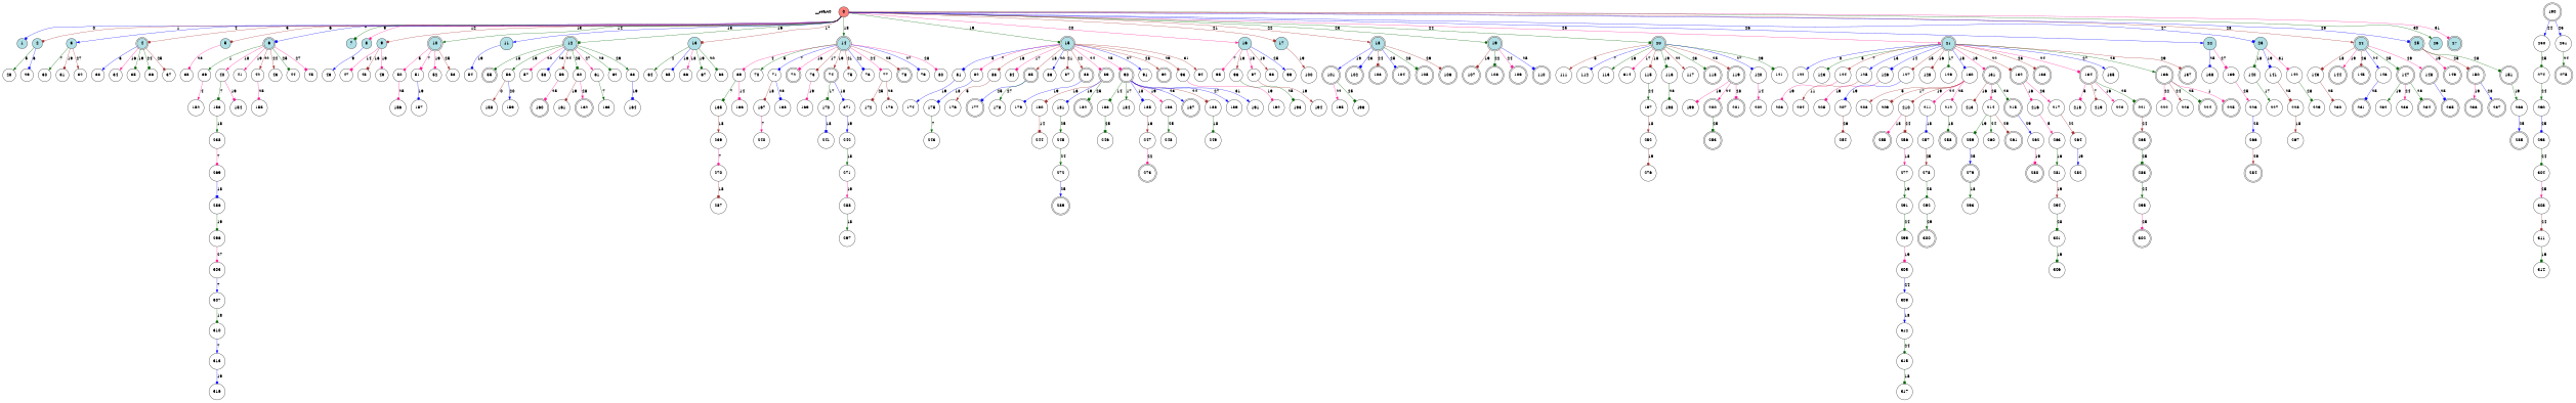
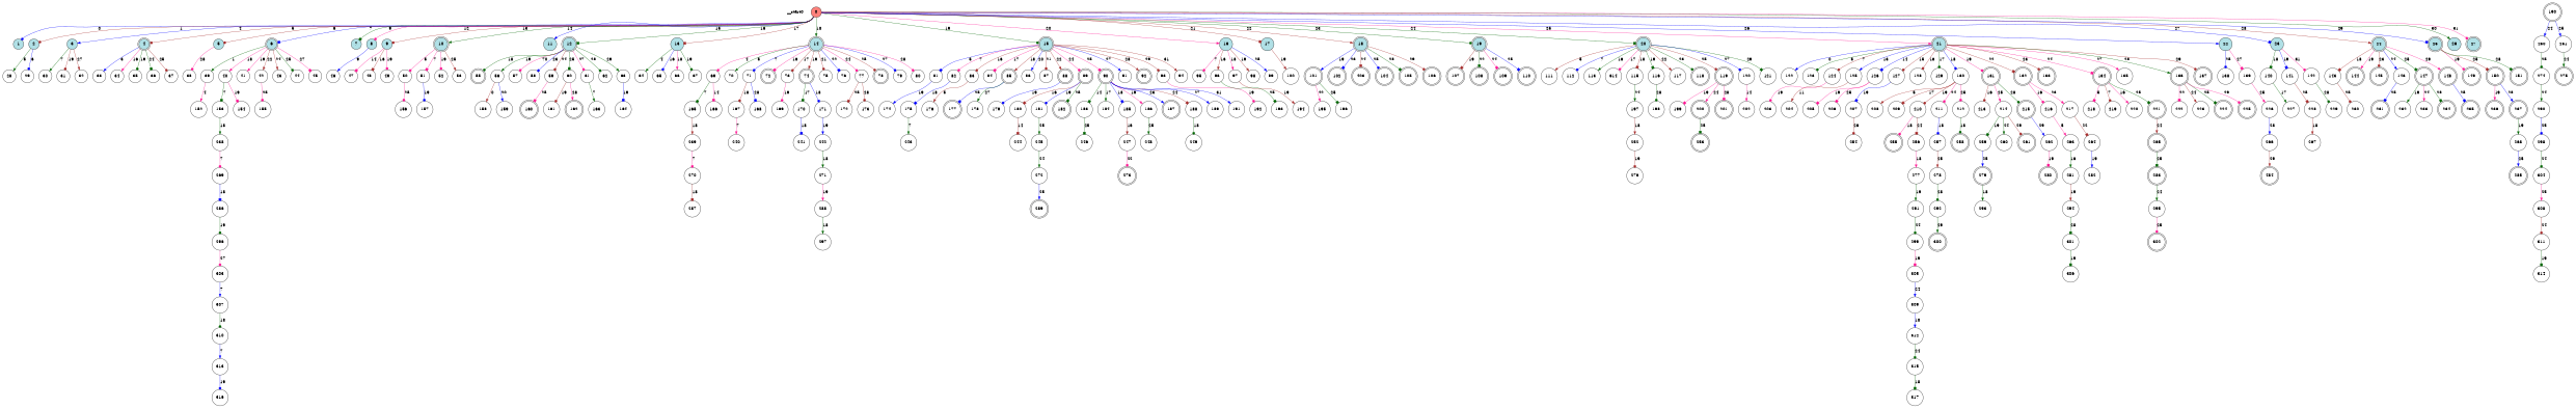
  digraph {
    fontname="DejaVu Serif"
    rankdir=TB
    node [fontname="DejaVu Serif" shape=circle color=black fillcolor=white style=filled]
    edge [arrowhead=normal color=darkgreen fontname="DejaVu Serif"]
    __start0 [shape=none color="" fillcolor="" style=""]
    n2 [fillcolor="#ff817b" label=0]
    n3 [fillcolor=powderblue label=1]
    n4 [fillcolor=powderblue label=2]
    n5 [fillcolor=powderblue label=3]
    n6 [fillcolor=powderblue label=4 shape=doublecircle style="rounded,filled"]
    n7 [fillcolor=powderblue label=5]
    n8 [fillcolor=powderblue label=6 shape=doublecircle style="rounded,filled"]
    n9 [fillcolor=powderblue label=7]
    n10 [fillcolor=powderblue label=8]
    n11 [fillcolor=powderblue label=9]
    n12 [fillcolor=powderblue label=10 shape=doublecircle style="rounded,filled"]
    n13 [fillcolor=powderblue label=11]
    n14 [fillcolor=powderblue label=12 shape=doublecircle style="rounded,filled"]
    n15 [fillcolor=powderblue label=13]
    n16 [fillcolor=powderblue label=14 shape=doublecircle style="rounded,filled"]
    n17 [fillcolor=powderblue label=15 shape=doublecircle style="rounded,filled"]
    n18 [fillcolor=powderblue label=16]
    n19 [fillcolor=powderblue label=17]
    n20 [fillcolor=powderblue label=18 shape=doublecircle style="rounded,filled"]
    n21 [fillcolor=powderblue label=19 shape=doublecircle style="rounded,filled"]
    n22 [fillcolor=powderblue label=20 shape=doublecircle style="rounded,filled"]
    n23 [fillcolor=powderblue label=21 shape=doublecircle style="rounded,filled"]
    n24 [fillcolor=powderblue label=22]
    n25 [fillcolor=powderblue label=23]
    n26 [fillcolor=powderblue label=24 shape=doublecircle style="rounded,filled"]
    n27 [fillcolor=powderblue label=25 shape=doublecircle style="rounded,filled"]
    n28 [fillcolor=powderblue label=26]
    n29 [fillcolor=powderblue label=27 shape=doublecircle style="rounded,filled"]
    n30 [label=28]
    n31 [label=29]
    n32 [label=30]
    n33 [label=31]
    n34 [label=32]
    n35 [label=33]
    n36 [label=34]
    n37 [label=35]
    n38 [label=36]
    n39 [label=37]
    n40 [label=38]
    n41 [label=39]
    n42 [label=40]
    n43 [label=41]
    n44 [label=42]
    n45 [label=43]
    n46 [label=44]
    n47 [label=45]
    n48 [label=46]
    n49 [label=47]
    n50 [label=48]
    n51 [label=49]
    n52 [label=50]
    n53 [label=51]
    n54 [label=52]
    n55 [label=53]
-   n56 [label=54]
    n57 [label=55 shape=doublecircle style="rounded,filled"]
    n58 [label=56]
    n59 [label=57]
    n60 [label=58]
    n61 [label=59]
    n62 [label=60]
    n63 [label=61]
    n64 [label=62]
    n65 [label=63]
    n66 [label=64]
    n67 [label=65]
    n68 [label=66]
    n69 [label=67]
-   n70 [label=68]
    n71 [label=69]
    n72 [label=70]
    n73 [label=71]
    n74 [label=72 shape=doublecircle style="rounded,filled"]
    n75 [label=73]
    n76 [label=74 shape=doublecircle style="rounded,filled"]
    n77 [label=75]
    n78 [label=76]
    n79 [label=77]
    n80 [label=78 shape=doublecircle style="rounded,filled"]
    n81 [label=79]
    n82 [label=80]
    n83 [label=81]
    n84 [label=82]
    n85 [label=83]
    n86 [label=84]
    n87 [label=85 shape=doublecircle style="rounded,filled"]
    n88 [label=86]
    n89 [label=87]
    n90 [label=88 shape=doublecircle style="rounded,filled"]
    n91 [label=89 shape=doublecircle style="rounded,filled"]
    n92 [label=90 shape=doublecircle style="rounded,filled"]
    n93 [label=91]
    n94 [label=92 shape=doublecircle style="rounded,filled"]
    n95 [label=93]
    n96 [label=94]
    n97 [label=95]
    n98 [label=96]
    n99 [label=97]
    n100 [label=98]
    n101 [label=99]
    n102 [label=100]
    n103 [label=101 shape=doublecircle style="rounded,filled"]
    n104 [label=102 shape=doublecircle style="rounded,filled"]
-   n105 [label=103 shape=doublecircle style="rounded,filled"]
+   n105 [label=403 shape=doublecircle style="rounded,filled"]
    n106 [label=104 shape=doublecircle style="rounded,filled"]
    n107 [label=105 shape=doublecircle style="rounded,filled"]
    n108 [label=106 shape=doublecircle style="rounded,filled"]
    n109 [label=107 shape=doublecircle style="rounded,filled"]
    n110 [label=108 shape=doublecircle style="rounded,filled"]
    n111 [label=109 shape=doublecircle style="rounded,filled"]
    n112 [label=110 shape=doublecircle style="rounded,filled"]
    n113 [label=111]
    n114 [label=112]
    n115 [label=113]
    n116 [label=614]
    n117 [label=115]
    n118 [label=116]
    n119 [label=117]
    n120 [label=118 shape=doublecircle style="rounded,filled"]
    n121 [label=119 shape=doublecircle style="rounded,filled"]
    n122 [label=120]
    n123 [label=121]
    n124 [label=122]
    n125 [label=123]
    n126 [label=124]
    n127 [label=125]
    n128 [label=126]
    n129 [label=127]
    n130 [label=128]
    n131 [label=129]
    n132 [label=130]
    n133 [label=131 shape=doublecircle style="rounded,filled"]
    n134 [label=132 shape=doublecircle style="rounded,filled"]
    n135 [label=133 shape=doublecircle style="rounded,filled"]
    n136 [label=134 shape=doublecircle style="rounded,filled"]
    n137 [label=135]
    n138 [label=136 shape=doublecircle style="rounded,filled"]
    n139 [label=137 shape=doublecircle style="rounded,filled"]
    n140 [label=138]
    n141 [label=139]
    n142 [label=140]
    n143 [label=141]
    n144 [label=142]
    n145 [label=143]
    n146 [label=144 shape=doublecircle style="rounded,filled"]
    n147 [label=145 shape=doublecircle style="rounded,filled"]
    n148 [label=146]
    n149 [label=147 shape=doublecircle style="rounded,filled"]
    n150 [label=148 shape=doublecircle style="rounded,filled"]
    n151 [label=149 shape=doublecircle style="rounded,filled"]
    n152 [label=150 shape=doublecircle style="rounded,filled"]
    n153 [label=151 shape=doublecircle style="rounded,filled"]
    n154 [label=152]
    n155 [label=153]
    n156 [label=154]
    n157 [label=155]
    n158 [label=156]
    n159 [label=157]
    n160 [label=158]
    n161 [label=159]
    n162 [label=160 shape=doublecircle style="rounded,filled"]
    n163 [label=161]
    n164 [label=162 shape=doublecircle style="rounded,filled"]
    n165 [label=163]
    n166 [label=164]
    n167 [label=165]
    n168 [label=166]
    n169 [label=167]
    n170 [label=168]
    n171 [label=169]
    n172 [label=170]
-   n173 [label=371]
+   n173 [label=171]
    n174 [label=172]
    n175 [label=173]
    n176 [label=174]
    n177 [label=175]
    n178 [label=176]
    n179 [label=177 shape=doublecircle style="rounded,filled"]
    n180 [label=178]
    n181 [label=179]
    n182 [label=180]
    n183 [label=181]
    n184 [label=182 shape=doublecircle style="rounded,filled"]
    n185 [label=183]
    n186 [label=184]
    n187 [label=185]
    n188 [label=186]
    n189 [label=187 shape=doublecircle style="rounded,filled"]
    n190 [label=188]
    n191 [label=189]
    n192 [label=191]
    n193 [label=192]
    n194 [label=193]
    n195 [label=194]
    n196 [label=195]
    n197 [label=196]
    n198 [label=197]
    n199 [label=198]
    n200 [label=199]
    n201 [label=200 shape=doublecircle style="rounded,filled"]
    n202 [label=201 shape=doublecircle style="rounded,filled"]
    n203 [label=202]
    n204 [label=203]
    n205 [label=204]
    n206 [label=205]
+   n207 [label=206]
    n208 [label=207]
    n209 [label=208]
    n210 [label=209]
    n211 [label=210]
    n212 [label=211]
    n213 [label=212]
    n214 [label=213]
    n215 [label=214]
    n216 [label=215 shape=doublecircle style="rounded,filled"]
    n217 [label=216]
    n218 [label=217]
    n219 [label=218]
    n220 [label=219]
    n221 [label=220]
    n222 [label=221 shape=doublecircle style="rounded,filled"]
    n223 [label=222]
    n224 [label=223]
    n225 [label=224 shape=doublecircle style="rounded,filled"]
    n226 [label=225 shape=doublecircle style="rounded,filled"]
    n227 [label=226]
    n228 [label=227]
    n229 [label=228]
    n230 [label=229]
    n231 [label=230]
    n232 [label=231 shape=doublecircle style="rounded,filled"]
    n233 [label=232]
    n234 [label=233]
    n235 [label=234 shape=doublecircle style="rounded,filled"]
    n236 [label=235 shape=doublecircle style="rounded,filled"]
    n237 [label=236 shape=doublecircle style="rounded,filled"]
    n238 [label=237 shape=doublecircle style="rounded,filled"]
    n239 [label=238]
    n240 [label=239]
    n241 [label=240]
    n242 [label=241]
    n243 [label=242]
    n244 [label=243]
    n245 [label=244]
    n246 [label=245]
    n247 [label=246]
    n248 [label=247]
    n249 [label=248]
    n250 [label=249]
    n251 [label=190 shape=doublecircle style="rounded,filled"]
    n252 [label=250]
    n253 [label=251]
    n254 [label=252]
    n255 [label=253 shape=doublecircle style="rounded,filled"]
    n256 [label=254]
    n257 [label=255 shape=doublecircle style="rounded,filled"]
    n258 [label=256]
    n259 [label=257]
    n260 [label=258 shape=doublecircle style="rounded,filled"]
    n261 [label=259]
    n262 [label=260]
    n263 [label=261 shape=doublecircle style="rounded,filled"]
    n264 [label=262]
    n265 [label=263]
    n266 [label=264]
    n267 [label=265 shape=doublecircle style="rounded,filled"]
    n268 [label=266]
    n269 [label=267]
    n270 [label=268]
    n271 [label=269]
    n272 [label=270]
    n273 [label=271]
    n274 [label=272]
    n275 [label=273 shape=doublecircle style="rounded,filled"]
    n276 [label=274]
    n277 [label=275 shape=doublecircle style="rounded,filled"]
    n278 [label=276]
    n279 [label=277]
    n280 [label=278]
    n281 [label=279 shape=doublecircle style="rounded,filled"]
    n282 [label=280 shape=doublecircle style="rounded,filled"]
    n283 [label=281]
    n284 [label=282]
    n285 [label=283 shape=doublecircle style="rounded,filled"]
-   n286 [label=284 shape=doublecircle style="rounded,filled"]
+   n286 [label=484 shape=doublecircle style="rounded,filled"]
    n287 [label=285 shape=doublecircle style="rounded,filled"]
    n288 [label=286]
    n289 [label=287]
    n290 [label=288]
    n291 [label=289 shape=doublecircle style="rounded,filled"]
    n292 [label=290]
    n293 [label=291]
    n294 [label=292]
    n295 [label=293]
    n296 [label=294]
    n297 [label=295]
    n298 [label=296]
    n299 [label=297]
    n300 [label=298]
    n301 [label=299]
    n302 [label=300 shape=doublecircle style="rounded,filled"]
    n303 [label=301]
    n304 [label=302 shape=doublecircle style="rounded,filled"]
    n305 [label=303]
    n306 [label=304]
    n307 [label=305]
    n308 [label=306]
    n309 [label=307]
    n310 [label=308]
    n311 [label=309]
    n312 [label=310]
    n313 [label=311]
    n314 [label=312]
    n315 [label=313]
    n316 [label=314]
    n317 [label=315]
    n318 [label=316]
    n319 [label=317]
    n2 -> n3 [arrowhead=dot color=blue label=0]
    n2 -> n4 [arrowhead=dot color=brown label=1]
    n2 -> n5 [color=blue label=4]
    n2 -> n6 [arrowhead=dot color=brown label=5]
    n2 -> n7 [arrowhead=dot color=brown label=6]
    n2 -> n8 [arrowhead=box color=blue label=7]
    n2 -> n9 [arrowhead=box label=9]
    n2 -> n10 [arrowhead=dot color=deeppink label=12]
    n2 -> n11 [arrowhead=dot color=brown label=13]
    n2 -> n12 [label=14]
    n2 -> n13 [color=blue label=15]
    n2 -> n14 [arrowhead=box label=16]
    n2 -> n15 [arrowhead=box color=brown label=17]
    n2 -> n16 [label=18]
    n2 -> n17 [arrowhead=dot label=19]
    n2 -> n18 [color=deeppink label=20]
    n2 -> n19 [arrowhead=box color=brown label=21]
    n2 -> n20 [color=brown label=22]
    n2 -> n21 [arrowhead=dot label=23]
    n2 -> n22 [arrowhead=box label=24]
    n2 -> n23 [color=deeppink label=25]
    n2 -> n24 [color=blue label=26]
    n2 -> n25 [arrowhead=box color=blue label=27]
    n2 -> n26 [color=brown label=28]
    n2 -> n27 [arrowhead=box color=blue label=29]
    n2 -> n28 [label=30]
    n2 -> n29 [arrowhead=dot color=deeppink label=31]
    n4 -> n30 [label=5]
    n4 -> n31 [arrowhead=dot color=blue label=6]
    n5 -> n32 [label=7]
    n5 -> n33 [arrowhead=dot color=brown label=19]
    n5 -> n34 [color=brown label=27]
    n6 -> n35 [color=blue label=3]
    n6 -> n36 [color=deeppink label=16]
    n6 -> n37 [arrowhead=dot label=19]
    n6 -> n38 [arrowhead=box label=24]
    n6 -> n39 [arrowhead=dot color=brown label=25]
    n7 -> n40 [arrowhead=dot color=deeppink label=28]
    n8 -> n41 [label=1]
    n8 -> n42 [color=deeppink label=18]
    n8 -> n43 [color=deeppink label=19]
    n8 -> n44 [color=brown label=22]
    n8 -> n45 [color=brown label=24]
    n8 -> n46 [arrowhead=dot label=25]
    n8 -> n47 [arrowhead=box color=deeppink label=27]
    n10 -> n48 [color=blue label=9]
    n11 -> n49 [arrowhead=box color=deeppink label=14]
    n11 -> n50 [arrowhead=box color=brown label=16]
    n11 -> n51 [arrowhead=dot color=deeppink label=19]
    n12 -> n52 [arrowhead=dot color=deeppink label=5]
    n12 -> n53 [arrowhead=box color=deeppink label=7]
    n12 -> n54 [arrowhead=dot color=deeppink label=19]
    n12 -> n55 [color=brown label=25]
-   n13 -> n56 [arrowhead=dot color=blue label=19]
    n14 -> n57 [arrowhead=dot label=18]
    n14 -> n58 [label=19]
-   n14 -> n59 [arrowhead=dot color=deeppink label=20]
+   n14 -> n59 [arrowhead=dot color=deeppink label=70]
    n14 -> n60 [arrowhead=dot color=blue label=23]
    n14 -> n61 [arrowhead=dot color=brown label=24]
    n14 -> n62 [arrowhead=box label=25]
-   n14 -> n63 [color=deeppink label=27]
+   n14 -> n63 [arrowhead=dot color=deeppink label=27]
    n14 -> n64 [arrowhead=dot label=28]
    n14 -> n65 [label=29]
    n15 -> n66 [label=4]
    n15 -> n67 [arrowhead=dot color=blue label=16]
    n15 -> n68 [color=deeppink label=18]
    n15 -> n69 [arrowhead=dot label=19]
-   n15 -> n70 [arrowhead=dot label=20]
    n16 -> n71 [arrowhead=dot color=deeppink label=4]
    n16 -> n72 [label=5]
    n16 -> n73 [arrowhead=dot color=blue label=7]
    n16 -> n74 [arrowhead=box color=deeppink label=16]
    n16 -> n75 [arrowhead=dot color=brown label=17]
    n16 -> n76 [color=brown label=19]
    n16 -> n77 [arrowhead=dot color=brown label=21]
    n16 -> n78 [arrowhead=box color=blue label=22]
    n16 -> n79 [arrowhead=dot color=deeppink label=24]
    n16 -> n80 [arrowhead=dot color=brown label=25]
    n16 -> n81 [arrowhead=dot color=blue label=27]
    n16 -> n82 [arrowhead=dot color=deeppink label=28]
    n17 -> n83 [arrowhead=box color=blue label=5]
    n17 -> n84 [arrowhead=dot color=deeppink label=7]
    n17 -> n85 [arrowhead=dot color=brown label=16]
    n17 -> n86 [arrowhead=box color=deeppink label=17]
    n17 -> n87 [color=brown label=18]
    n17 -> n88 [color=blue label=20]
    n17 -> n89 [arrowhead=dot color=brown label=21]
    n17 -> n90 [color=brown label=22]
    n17 -> n91 [arrowhead=dot color=deeppink label=24]
    n17 -> n92 [arrowhead=box color=deeppink label=25]
    n17 -> n93 [color=blue label=27]
    n17 -> n94 [color=brown label=28]
    n17 -> n95 [arrowhead=dot color=brown label=29]
    n17 -> n96 [color=brown label=31]
    n18 -> n97 [arrowhead=dot color=deeppink label=7]
    n18 -> n98 [color=brown label=16]
    n18 -> n99 [color=deeppink label=18]
    n18 -> n100 [color=brown label=19]
    n18 -> n101 [color=blue label=25]
    n19 -> n102 [color=brown label=19]
    n20 -> n103 [color=blue label=19]
    n20 -> n104 [arrowhead=box color=blue label=23]
    n20 -> n105 [arrowhead=box color=brown label=24]
    n20 -> n106 [arrowhead=dot color=blue label=25]
    n20 -> n107 [arrowhead=box label=28]
    n20 -> n108 [arrowhead=dot color=brown label=29]
    n21 -> n109 [arrowhead=box color=brown label=19]
    n21 -> n110 [arrowhead=box label=22]
    n21 -> n111 [arrowhead=box color=deeppink label=24]
    n21 -> n112 [arrowhead=box color=blue label=25]
    n22 -> n113 [color=brown label=5]
    n22 -> n114 [arrowhead=dot color=blue label=7]
    n22 -> n115 [label=16]
    n22 -> n116 [arrowhead=dot color=deeppink label=17]
    n22 -> n117 [arrowhead=box color=brown label=18]
    n22 -> n118 [arrowhead=box label=19]
    n22 -> n119 [color=brown label=22]
    n22 -> n120 [arrowhead=dot label=23]
    n22 -> n121 [arrowhead=dot color=brown label=25]
    n22 -> n122 [arrowhead=dot color=blue label=27]
    n22 -> n123 [arrowhead=box label=29]
    n23 -> n124 [color=blue label=0]
    n23 -> n125 [arrowhead=dot label=5]
    n23 -> n126 [arrowhead=dot color=brown label=7]
    n23 -> n127 [color=blue label=13]
    n23 -> n128 [arrowhead=box color=blue label=14]
    n23 -> n129 [arrowhead=dot color=brown label=15]
    n23 -> n130 [arrowhead=dot color=brown label=16]
    n23 -> n131 [arrowhead=dot label=17]
    n23 -> n132 [arrowhead=dot color=blue label=18]
    n23 -> n133 [arrowhead=dot color=deeppink label=19]
    n23 -> n134 [arrowhead=box color=brown label=22]
    n23 -> n135 [arrowhead=dot color=brown label=23]
    n23 -> n136 [arrowhead=box color=deeppink label=24]
-   n23 -> n137 [color=blue label=27]
+   n23 -> n137 [color=deeppink label=27]
    n23 -> n138 [label=28]
    n23 -> n139 [arrowhead=dot color=brown label=29]
    n24 -> n140 [arrowhead=dot color=blue label=25]
    n24 -> n141 [arrowhead=box color=deeppink label=27]
    n25 -> n142 [arrowhead=box label=18]
    n25 -> n143 [arrowhead=box color=blue label=19]
    n25 -> n144 [arrowhead=dot color=deeppink label=31]
    n26 -> n145 [arrowhead=box color=brown label=18]
    n26 -> n146 [color=deeppink label=19]
    n26 -> n147 [arrowhead=dot color=brown label=23]
    n26 -> n148 [color=blue label=24]
    n26 -> n149 [arrowhead=box label=25]
    n26 -> n150 [color=deeppink label=29]
    n27 -> n151 [arrowhead=dot color=deeppink label=19]
    n27 -> n152 [arrowhead=box color=brown label=25]
    n27 -> n153 [arrowhead=box label=28]
    n41 -> n154 [color=deeppink label=4]
    n42 -> n155 [arrowhead=box label=7]
    n42 -> n156 [arrowhead=box color=deeppink label=19]
    n44 -> n157 [arrowhead=dot color=deeppink label=25]
    n52 -> n158 [arrowhead=dot color=deeppink label=25]
    n53 -> n159 [arrowhead=dot color=blue label=19]
    n58 -> n160 [color=brown label=0]
    n58 -> n161 [color=blue label=20]
    n61 -> n162 [arrowhead=box color=deeppink label=25]
    n62 -> n163 [arrowhead=dot color=brown label=19]
    n62 -> n164 [color=deeppink label=28]
    n63 -> n165 [label=7]
    n65 -> n166 [arrowhead=box color=blue label=19]
    n71 -> n167 [arrowhead=box label=7]
    n71 -> n168 [arrowhead=box color=deeppink label=14]
    n73 -> n169 [arrowhead=dot color=brown label=18]
    n73 -> n170 [arrowhead=box color=blue label=28]
    n75 -> n171 [arrowhead=dot color=deeppink label=19]
    n76 -> n172 [arrowhead=box label=17]
    n76 -> n173 [arrowhead=dot color=blue label=18]
    n79 -> n174 [arrowhead=box color=brown label=25]
    n79 -> n175 [arrowhead=dot color=brown label=28]
    n83 -> n176 [color=blue label=19]
    n84 -> n177 [arrowhead=box color=blue label=18]
    n85 -> n178 [color=brown label=5]
    n87 -> n179 [arrowhead=box color=blue label=25]
    n87 -> n180 [label=27]
    n90 -> n181 [arrowhead=dot color=blue label=19]
    n91 -> n182 [arrowhead=box color=brown label=16]
    n91 -> n183 [arrowhead=dot color=blue label=19]
    n91 -> n184 [arrowhead=box label=25]
    n92 -> n185 [arrowhead=box label=14]
    n92 -> n186 [label=17]
    n92 -> n187 [arrowhead=box color=blue label=18]
    n92 -> n188 [color=deeppink label=19]
    n92 -> n189 [color=blue label=23]
    n92 -> n190 [arrowhead=box color=brown label=24]
    n92 -> n191 [color=blue label=27]
    n92 -> n192 [color=blue label=31]
    n95 -> n193 [arrowhead=dot color=deeppink label=19]
    n98 -> n194 [arrowhead=box label=25]
    n99 -> n195 [color=brown label=19]
    n103 -> n196 [color=deeppink label=22]
    n103 -> n197 [arrowhead=box label=25]
    n117 -> n198 [label=24]
    n118 -> n199 [arrowhead=dot label=28]
    n121 -> n200 [arrowhead=box color=deeppink label=19]
    n121 -> n201 [color=deeppink label=24]
    n121 -> n202 [arrowhead=box color=deeppink label=28]
    n122 -> n203 [color=deeppink label=14]
    n126 -> n204 [arrowhead=dot color=deeppink label=19]
    n127 -> n205 [color=brown label=11]
    n128 -> n206 [arrowhead=box color=deeppink label=19]
+   n128 -> n207 [arrowhead=box color=deeppink label=25]
    n129 -> n208 [arrowhead=box color=blue label=19]
    n132 -> n209 [color=brown label=5]
    n132 -> n210 [arrowhead=box color=brown label=17]
    n132 -> n211 [arrowhead=dot color=brown label=19]
    n132 -> n212 [arrowhead=dot color=deeppink label=24]
    n132 -> n213 [arrowhead=dot color=deeppink label=25]
    n133 -> n214 [arrowhead=dot color=brown label=16]
    n133 -> n215 [color=deeppink label=25]
    n133 -> n216 [arrowhead=dot label=28]
    n134 -> n217 [arrowhead=dot color=deeppink label=16]
    n134 -> n218 [color=deeppink label=23]
    n136 -> n219 [arrowhead=box color=deeppink label=5]
    n136 -> n220 [arrowhead=dot color=brown label=7]
    n136 -> n221 [color=deeppink label=16]
    n136 -> n222 [arrowhead=box label=25]
    n138 -> n223 [arrowhead=box color=deeppink label=22]
    n138 -> n224 [color=brown label=24]
    n138 -> n225 [arrowhead=box label=25]
-   n138 -> n226 [arrowhead=dot color=deeppink label=1]
+   n138 -> n226 [arrowhead=dot color=deeppink label=29]
    n141 -> n227 [color=deeppink label=25]
    n142 -> n228 [label=17]
    n143 -> n229 [arrowhead=box color=brown label=25]
    n144 -> n230 [arrowhead=dot label=28]
    n145 -> n231 [arrowhead=dot color=brown label=25]
    n148 -> n232 [arrowhead=box color=blue label=25]
    n149 -> n233 [label=19]
    n149 -> n234 [color=deeppink label=24]
    n149 -> n235 [arrowhead=box label=28]
    n150 -> n236 [arrowhead=box color=blue label=25]
    n152 -> n237 [color=deeppink label=19]
    n152 -> n238 [color=blue label=28]
    n155 -> n239 [label=18]
    n167 -> n240 [color=brown label=18]
    n169 -> n241 [color=deeppink label=7]
    n172 -> n242 [arrowhead=box color=blue label=18]
    n173 -> n243 [color=blue label=19]
    n177 -> n244 [label=7]
    n182 -> n245 [arrowhead=box color=brown label=14]
    n183 -> n246 [label=25]
    n185 -> n247 [arrowhead=box label=25]
    n187 -> n248 [color=brown label=16]
    n188 -> n249 [label=25]
    n190 -> n250 [arrowhead=dot label=18]
    n198 -> n254 [color=brown label=18]
    n201 -> n255 [arrowhead=box label=25]
    n208 -> n256 [arrowhead=dot color=brown label=26]
    n211 -> n257 [arrowhead=dot color=deeppink label=18]
    n211 -> n258 [arrowhead=box color=brown label=24]
    n212 -> n259 [arrowhead=dot color=blue label=18]
    n213 -> n260 [arrowhead=dot label=18]
    n215 -> n261 [arrowhead=box label=19]
    n215 -> n262 [label=24]
    n215 -> n263 [arrowhead=dot color=brown label=29]
    n216 -> n264 [color=blue label=29]
    n217 -> n265 [color=deeppink label=5]
    n218 -> n266 [arrowhead=box color=brown label=22]
    n222 -> n267 [color=brown label=24]
    n227 -> n268 [color=blue label=28]
    n229 -> n269 [color=brown label=18]
-   n153 -> n270 [label=19]
+   n238 -> n270 [label=19]
    n239 -> n271 [arrowhead=dot color=deeppink label=7]
    n240 -> n272 [arrowhead=dot color=deeppink label=7]
    n243 -> n273 [label=18]
    n246 -> n274 [label=24]
    n248 -> n275 [arrowhead=dot color=deeppink label=22]
    n251 -> n252 [color=blue label=24]
    n251 -> n253 [color=blue label=25]
    n252 -> n276 [arrowhead=dot label=25]
    n253 -> n277 [label=24]
    n254 -> n278 [arrowhead=dot color=brown label=19]
    n258 -> n279 [color=deeppink label=18]
    n259 -> n280 [color=brown label=25]
    n261 -> n281 [color=blue label=25]
    n264 -> n282 [arrowhead=box color=deeppink label=19]
    n265 -> n283 [label=16]
    n266 -> n284 [color=blue label=19]
    n267 -> n285 [arrowhead=box label=25]
    n268 -> n286 [color=brown label=29]
    n270 -> n287 [color=blue label=25]
    n271 -> n288 [arrowhead=box color=blue label=18]
    n272 -> n289 [arrowhead=box color=brown label=18]
    n273 -> n290 [color=deeppink label=19]
    n274 -> n291 [color=blue label=25]
    n276 -> n292 [label=24]
    n279 -> n293 [label=19]
    n280 -> n294 [arrowhead=dot label=28]
    n281 -> n295 [label=18]
    n283 -> n296 [color=brown label=19]
    n285 -> n297 [label=24]
    n288 -> n298 [arrowhead=dot label=19]
    n290 -> n299 [label=18]
    n292 -> n300 [arrowhead=dot color=blue label=25]
    n293 -> n301 [arrowhead=dot label=24]
    n294 -> n302 [label=29]
    n296 -> n303 [arrowhead=box label=28]
    n297 -> n304 [arrowhead=dot color=deeppink label=25]
    n298 -> n305 [arrowhead=dot color=deeppink label=27]
    n300 -> n306 [arrowhead=dot label=24]
    n301 -> n307 [arrowhead=box color=deeppink label=19]
    n303 -> n308 [arrowhead=box label=19]
    n305 -> n309 [color=blue label=7]
    n306 -> n310 [color=deeppink label=25]
    n307 -> n311 [color=blue label=24]
    n309 -> n312 [arrowhead=dot label=18]
    n310 -> n313 [arrowhead=dot color=brown label=24]
    n311 -> n314 [color=blue label=18]
    n312 -> n315 [color=blue label=7]
    n313 -> n316 [arrowhead=box label=19]
    n314 -> n317 [arrowhead=dot label=24]
    n315 -> n318 [arrowhead=dot color=blue label=19]
    n317 -> n319 [arrowhead=box label=18]
  }
